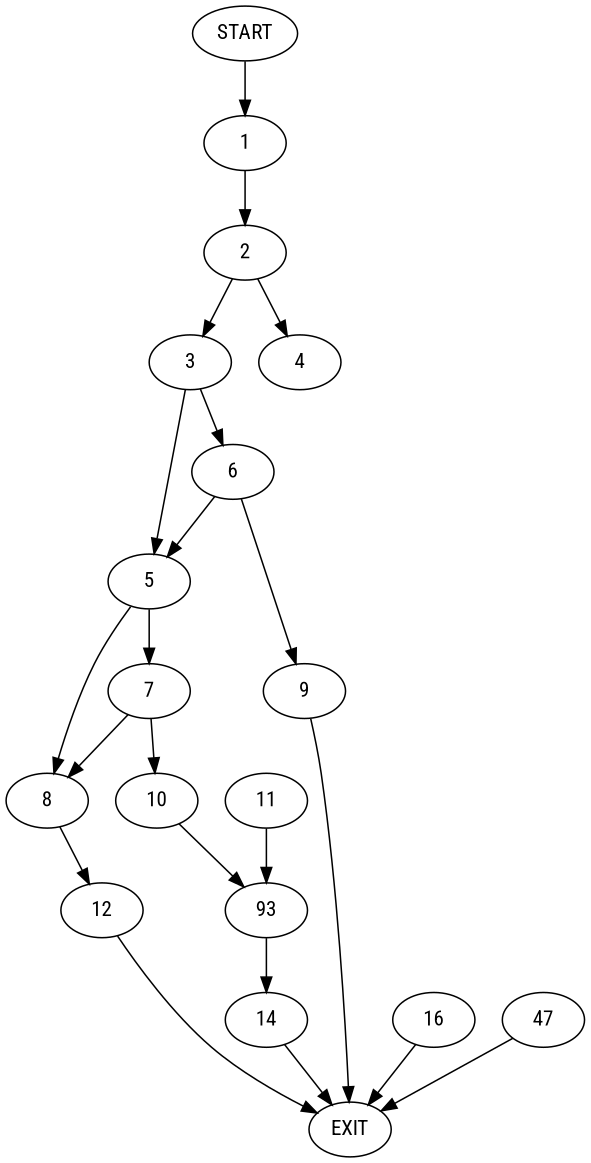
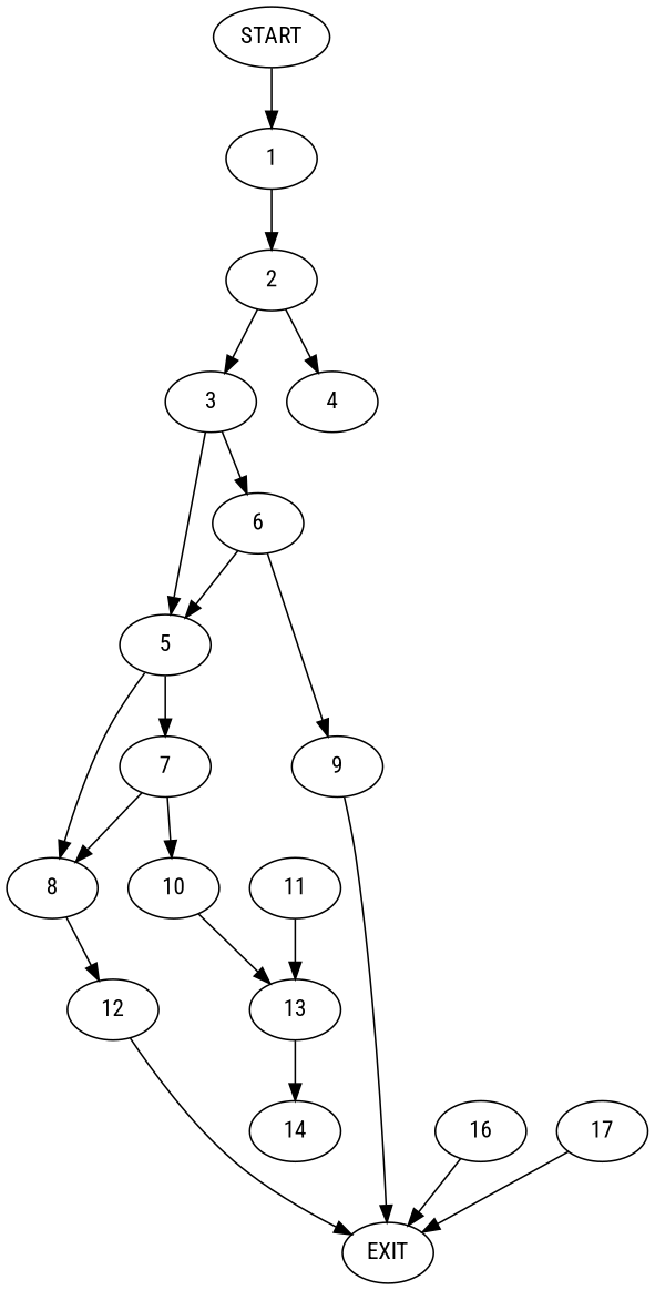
  digraph {
    fontname="Roboto Condensed"
    node [fontname="Roboto Condensed"]
    edge [fontname="Roboto Condensed"]
    n1 [label=START]
    1
    2
    n4 [label=EXIT]
    3
    4
    5
    6
    7
    8
    9
    10
    12
-   13 [label=93]
+   13
    11
    14
    16
-   17 [label=47]
+   17
    n1 -> 1
    1 -> 2
    2 -> 3
    2 -> 4
    3 -> 5
    3 -> 6
    5 -> 7
    5 -> 8
    6 -> 5
    6 -> 9
    7 -> 8
    7 -> 10
    8 -> 12
    9 -> n4
    10 -> 13
    12 -> n4
    13 -> 14
    11 -> 13
-   14 -> n4
    16 -> n4
    17 -> n4
  }
